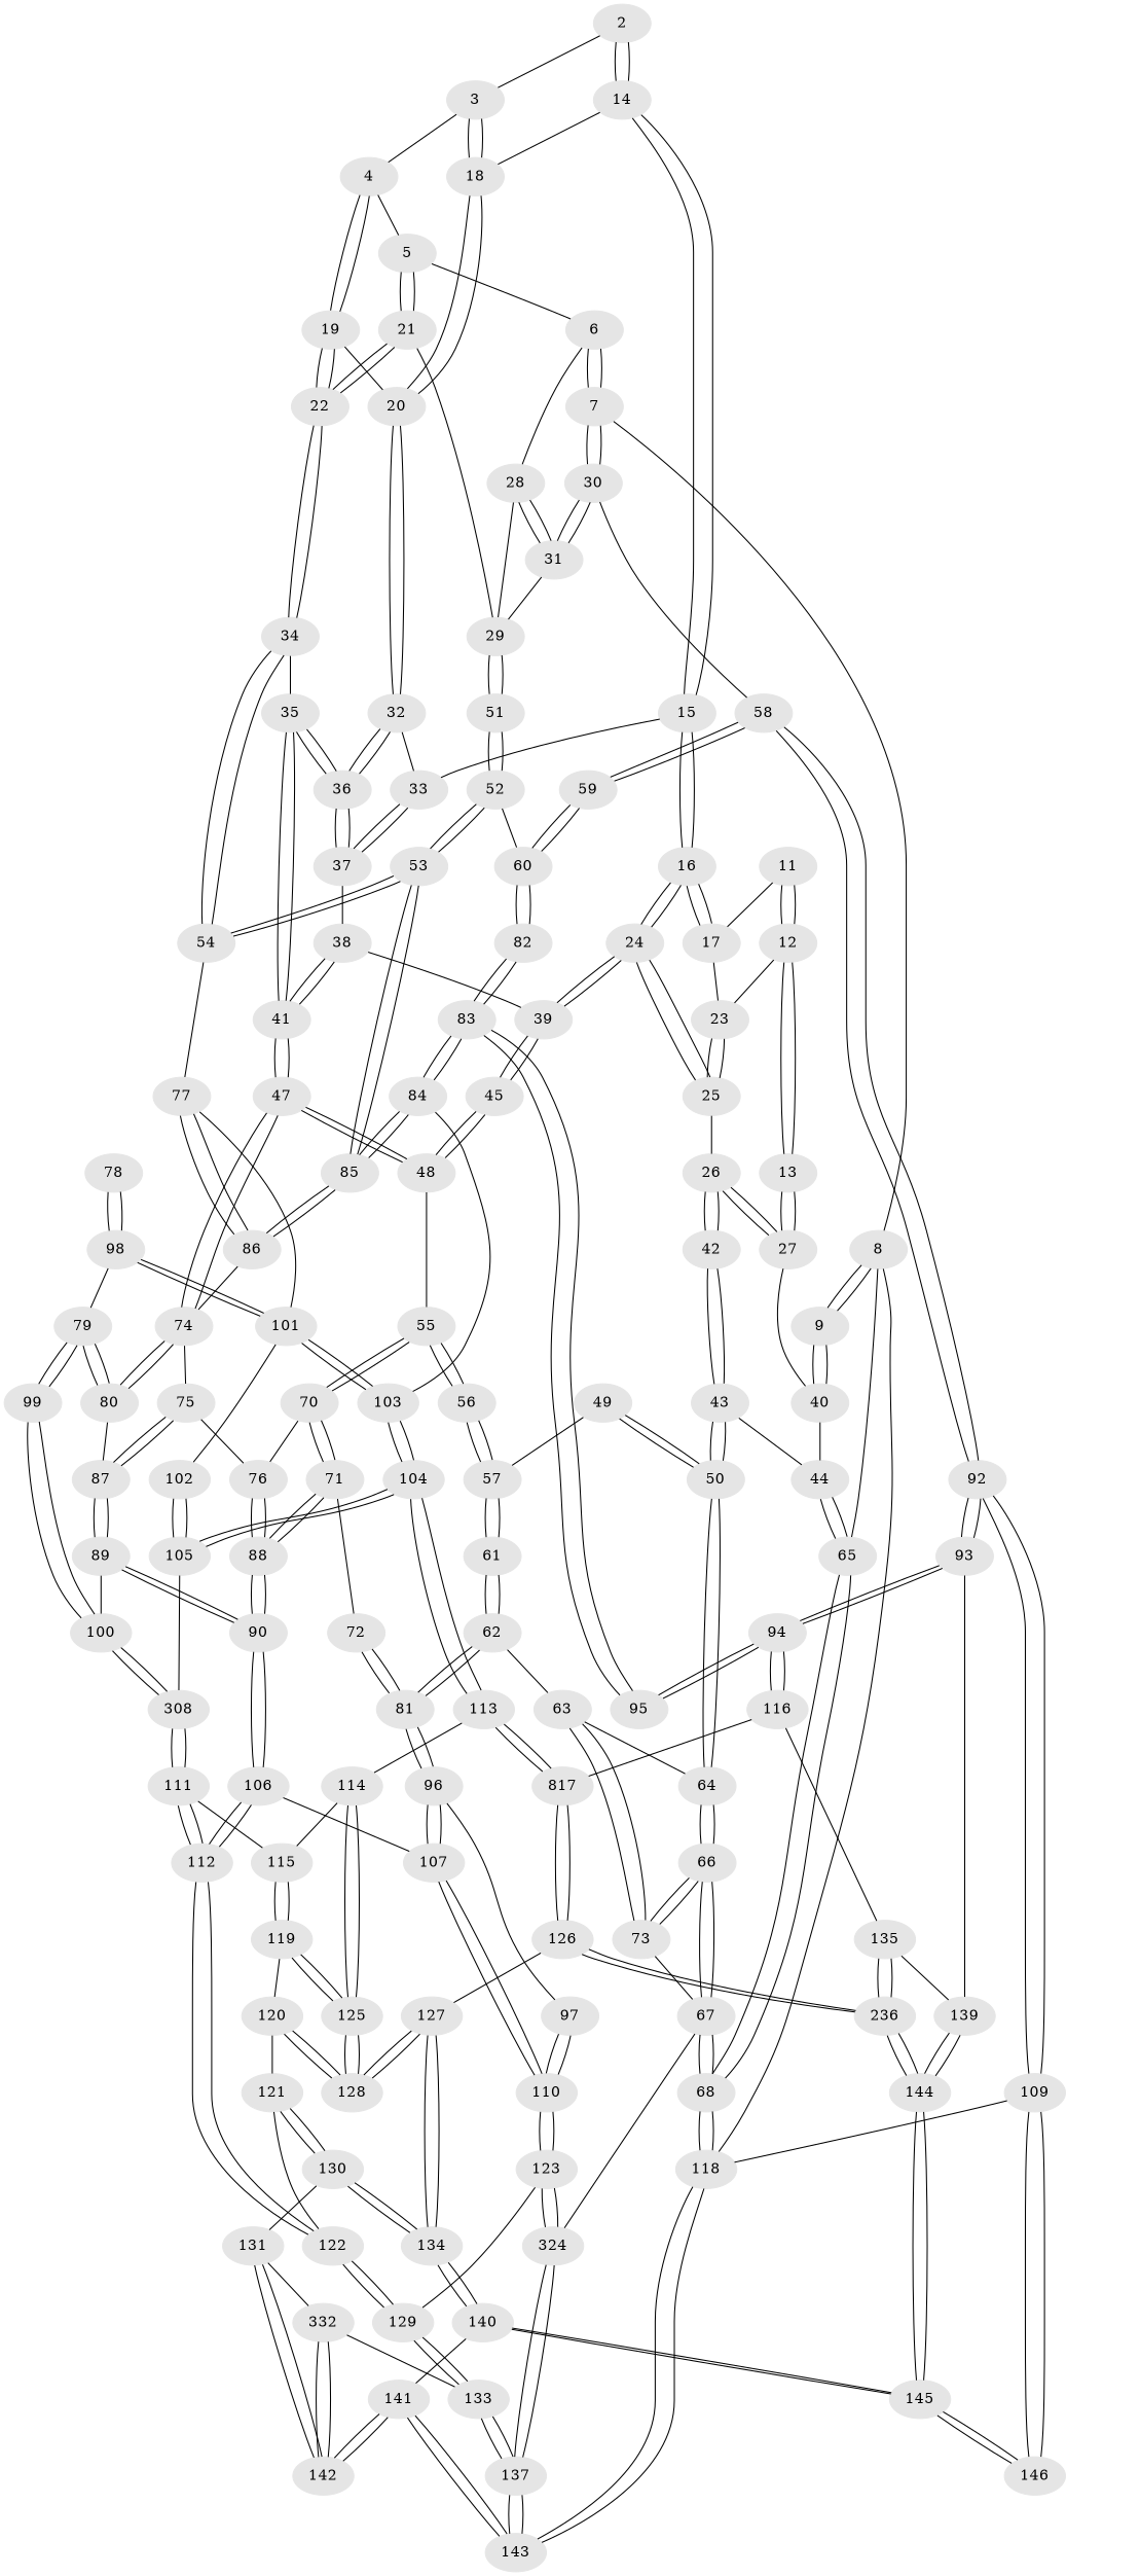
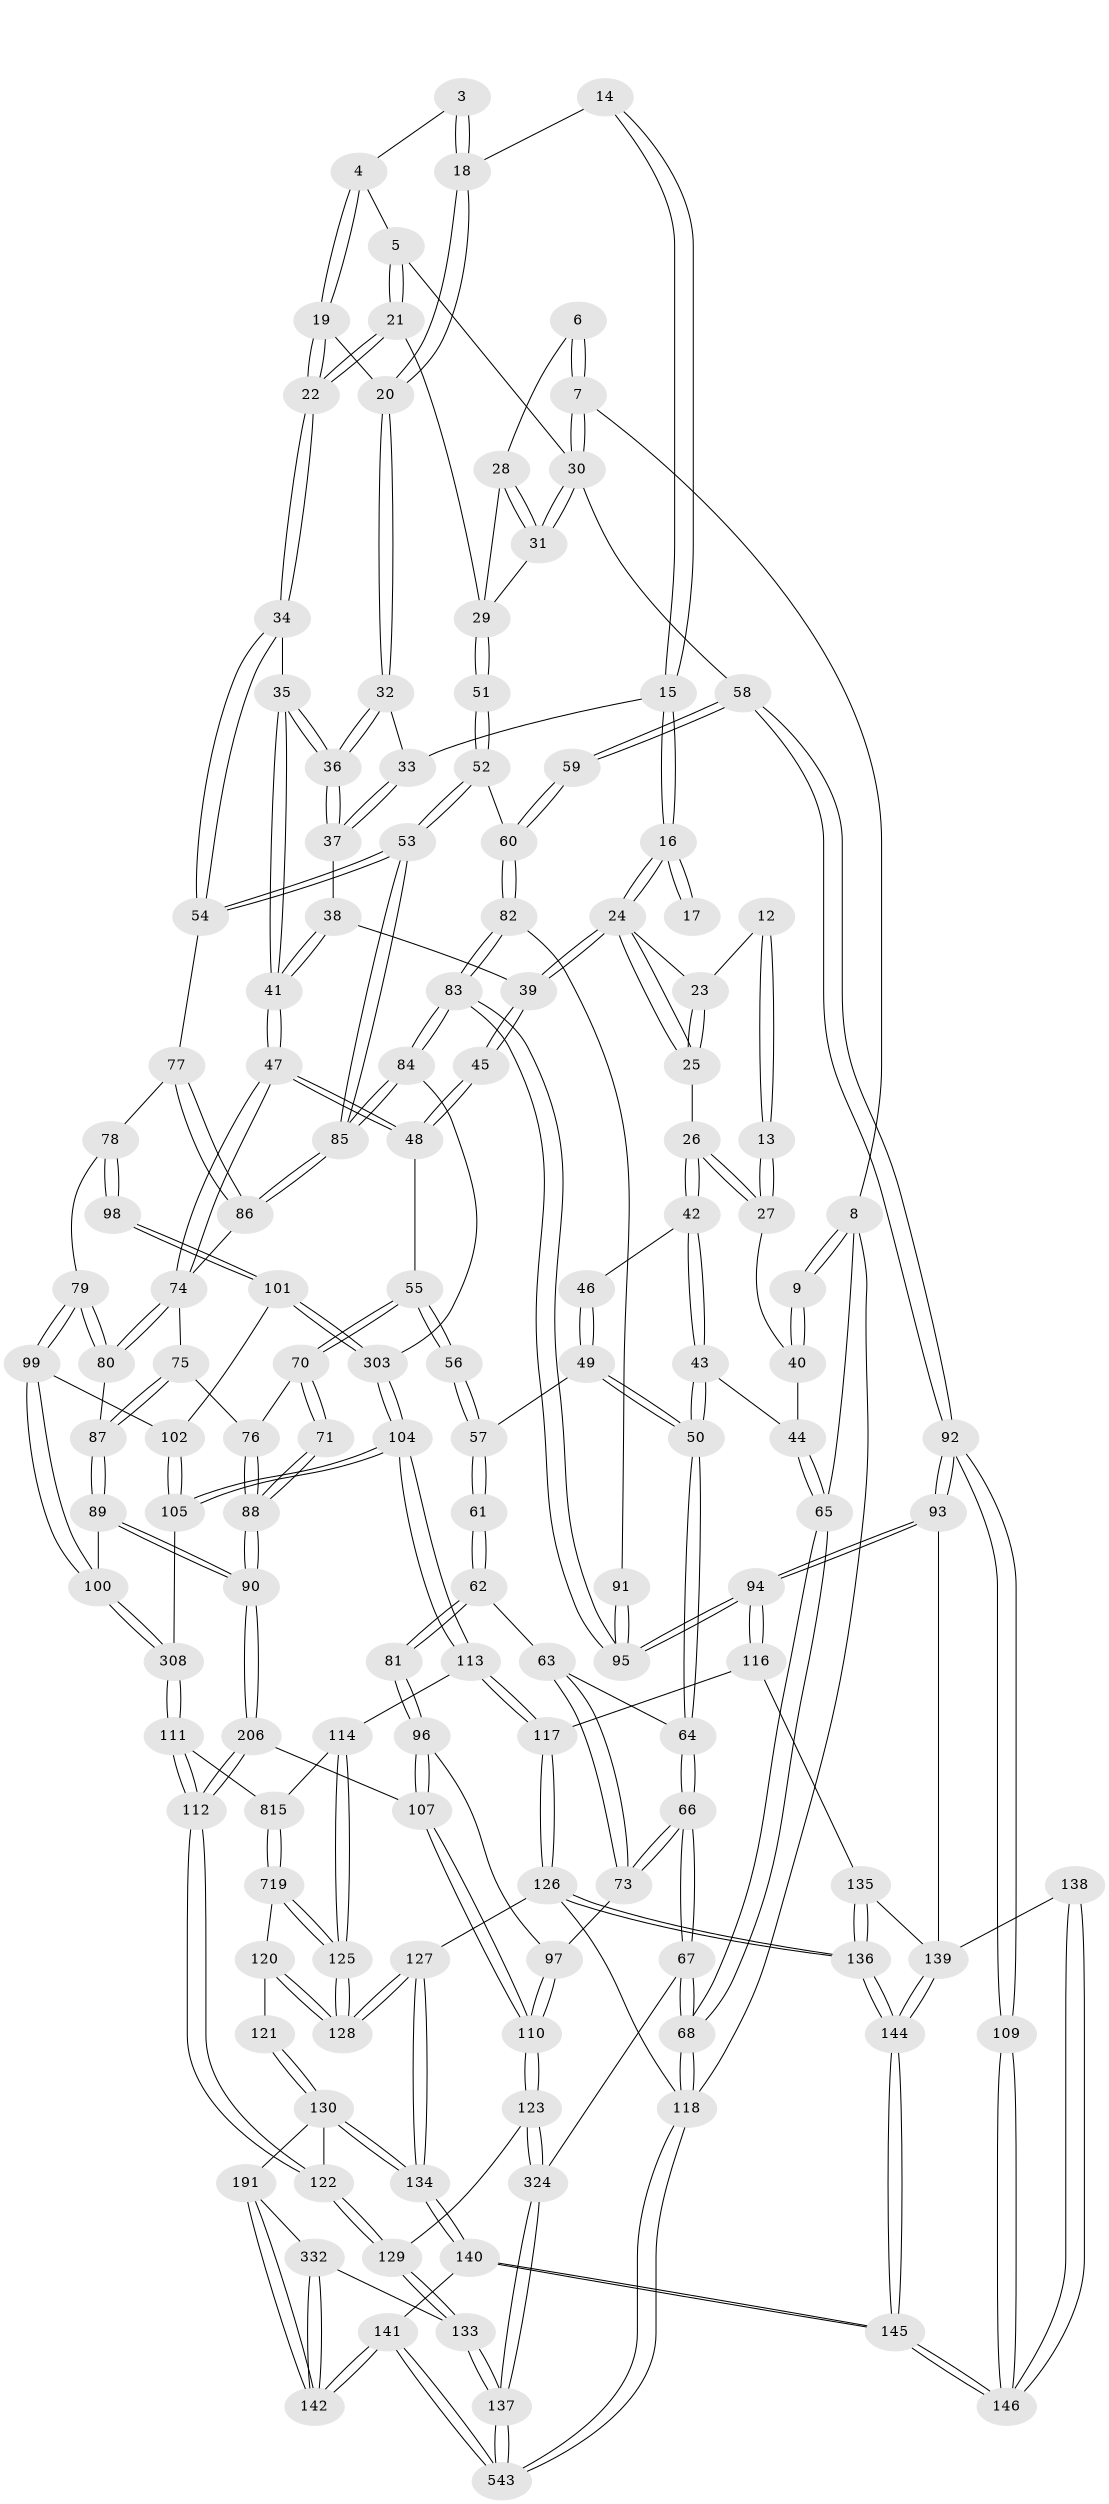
  graph {
    node [color=gray90 style=filled]
-   2
    3
    14
-   11
    12
    17
    4
    18
    15
    5
    19
    20
    6
    21
    22
    7
    28
    29
    8
    30
    31
    9
    65
    118
    58
    109
    146
    40
    68
-   143
+   143 [label=543]
    44
    13
    27
    23
    25
    16
    33
    24
    37
    39
    32
    34
    36
    51
    35
    54
    26
    45
    42
    43
+   46
    52
    59
    92
    38
    41
    77
    47
    48
    74
    50
    49
    64
    55
    57
    75
    80
    56
    70
    61
    66
    53
    60
    85
    82
    86
    78
    71
    76
    62
    93
    83
+   91
    63
    81
    73
    96
    97
    67
    n90 [label=324]
    137
-   72
    88
    90
    110
    87
    89
    79
    98
    99
    101
    100
    102
    107
    84
    95
-   103
+   103 [label=303]
    104
-   106
+   106 [label=206]
    n110 [label=308]
    112
    94
    139
    116
-   117 [label=817]
+   138
+   117
    135
    123
    105
    111
    113
    114
    122
-   115
+   115 [label=815]
    129
-   119
+   119 [label=719]
    125
    126
    128
    120
-   136 [label=236]
+   136
    127
    121
    130
    134
-   131
+   131 [label=191]
    133
    144
    140
    n140 [label=332]
    142
    141
    145
-   2 -- 3
-   2 -- 14
-   2 -- 14
    3 -- 4
    3 -- 18
    3 -- 18
    14 -- 18
    14 -- 15
    14 -- 15
-   11 -- 12
-   11 -- 12
-   11 -- 17
    12 -- 13
    12 -- 13
    12 -- 23
-   17 -- 23
+   24 -- 23
    4 -- 5
    4 -- 19
    4 -- 19
    18 -- 20
    18 -- 20
    15 -- 16
    15 -- 16
    15 -- 33
-   5 -- 6
+   5 -- 30
    5 -- 21
    5 -- 21
    19 -- 20
    19 -- 22
    19 -- 22
    20 -- 32
    20 -- 32
    6 -- 7
    6 -- 7
    6 -- 28
    21 -- 22
    21 -- 22
    21 -- 29
    22 -- 34
    22 -- 34
    7 -- 8
    7 -- 30
    7 -- 30
    28 -- 29
    28 -- 31
    28 -- 31
    29 -- 51
    29 -- 51
    8 -- 9
    8 -- 9
    8 -- 65
    8 -- 118
    30 -- 31
    30 -- 31
    30 -- 58
    31 -- 29
    9 -- 40
    9 -- 40
    65 -- 68
    65 -- 68
    118 -- 143
    118 -- 143
    58 -- 59
    58 -- 59
    58 -- 92
    58 -- 92
-   109 -- 118
+   126 -- 118
    109 -- 146
    109 -- 146
    40 -- 44
    68 -- 118
    68 -- 118
    44 -- 65
    44 -- 65
    13 -- 27
    13 -- 27
    27 -- 40
    23 -- 25
    23 -- 25
    25 -- 26
    16 -- 17
    16 -- 17
    16 -- 24
    16 -- 24
    33 -- 37
    33 -- 37
    24 -- 25
    24 -- 25
    24 -- 39
    24 -- 39
    37 -- 38
    39 -- 45
    39 -- 45
    32 -- 33
    32 -- 36
    32 -- 36
    34 -- 35
    34 -- 54
    34 -- 54
    36 -- 37
    36 -- 37
    51 -- 52
    51 -- 52
    35 -- 36
    35 -- 36
    35 -- 41
    35 -- 41
    54 -- 77
    26 -- 27
    26 -- 27
    26 -- 42
    26 -- 42
    45 -- 48
    45 -- 48
    42 -- 43
    42 -- 43
+   42 -- 46
    43 -- 44
    43 -- 50
    43 -- 50
+   46 -- 49
+   46 -- 49
    52 -- 53
    52 -- 53
    52 -- 60
    59 -- 60
    59 -- 60
    92 -- 109
    92 -- 109
    92 -- 93
    92 -- 93
    38 -- 39
    38 -- 41
    38 -- 41
    41 -- 47
    41 -- 47
    77 -- 86
    77 -- 86
-   77 -- 101
+   77 -- 78
    47 -- 48
    47 -- 48
    47 -- 74
    47 -- 74
    48 -- 55
    74 -- 75
    74 -- 80
    74 -- 80
    50 -- 64
    50 -- 64
    49 -- 50
    49 -- 50
    49 -- 57
    64 -- 66
    64 -- 66
    55 -- 56
    55 -- 56
    55 -- 70
    55 -- 70
    57 -- 61
    57 -- 61
    75 -- 76
    75 -- 87
    75 -- 87
    80 -- 87
    56 -- 57
    56 -- 57
    70 -- 71
    70 -- 71
    70 -- 76
    61 -- 62
    61 -- 62
    66 -- 73
    66 -- 73
    66 -- 67
    66 -- 67
    53 -- 54
    53 -- 54
    53 -- 85
    53 -- 85
    60 -- 82
    60 -- 82
    85 -- 86
    85 -- 86
    82 -- 83
    82 -- 83
+   82 -- 91
    86 -- 74
-   98 -- 79
+   78 -- 79
    78 -- 98
    78 -- 98
-   71 -- 72
    71 -- 88
    71 -- 88
    76 -- 88
    76 -- 88
    62 -- 63
    62 -- 81
    62 -- 81
    93 -- 94
    93 -- 94
    93 -- 139
    83 -- 84
    83 -- 84
    83 -- 95
    83 -- 95
+   91 -- 95
+   91 -- 95
    63 -- 64
    63 -- 73
    63 -- 73
    81 -- 96
    81 -- 96
-   73 -- 67
+   73 -- 97
    96 -- 97
    96 -- 107
    96 -- 107
    97 -- 110
    97 -- 110
    67 -- 68
    67 -- 68
    67 -- n90
    n90 -- 137
    n90 -- 137
    137 -- 143
    137 -- 143
-   72 -- 81
-   72 -- 81
    88 -- 90
    88 -- 90
    90 -- 106
    90 -- 106
    110 -- 123
    110 -- 123
    87 -- 89
    87 -- 89
    89 -- 90
    89 -- 90
    89 -- 100
    79 -- 80
    79 -- 80
    79 -- 99
    79 -- 99
    98 -- 101
    98 -- 101
    99 -- 100
    99 -- 100
+   99 -- 102
    101 -- 102
    101 -- 103
    101 -- 103
    100 -- n110
    100 -- n110
    102 -- 105
    102 -- 105
    107 -- 110
    107 -- 110
    84 -- 85
    84 -- 85
    84 -- 103
    103 -- 104
    103 -- 104
    104 -- 105
    104 -- 105
    104 -- 113
    104 -- 113
    106 -- 107
    106 -- 112
    106 -- 112
    n110 -- 111
    n110 -- 111
    112 -- 122
    112 -- 122
    94 -- 95
    94 -- 95
    94 -- 116
    94 -- 116
    139 -- 144
    139 -- 144
    116 -- 117
    116 -- 135
+   138 -- 146
+   138 -- 146
+   138 -- 139
    117 -- 126
    117 -- 126
    135 -- 139
    135 -- 136
    135 -- 136
    123 -- n90
    123 -- n90
    123 -- 129
    105 -- n110
    111 -- 112
    111 -- 112
    111 -- 115
    113 -- 117
    113 -- 117
    113 -- 114
    114 -- 115
    114 -- 125
    114 -- 125
    122 -- 129
    122 -- 129
    115 -- 119
    115 -- 119
    129 -- 133
    129 -- 133
    119 -- 125
    119 -- 125
    119 -- 120
    125 -- 128
    125 -- 128
    126 -- 136
    126 -- 136
    126 -- 127
    120 -- 128
    120 -- 128
    120 -- 121
    136 -- 144
    136 -- 144
    127 -- 128
    127 -- 128
    127 -- 134
    127 -- 134
-   121 -- 122
+   130 -- 122
    121 -- 130
    121 -- 130
    130 -- 134
    130 -- 134
    130 -- 131
    134 -- 140
    134 -- 140
    131 -- n140
    131 -- 142
    131 -- 142
    133 -- 137
    133 -- 137
    144 -- 145
    144 -- 145
    140 -- 141
    140 -- 145
    140 -- 145
    n140 -- 133
    n140 -- 142
    n140 -- 142
    141 -- 143
    141 -- 143
    141 -- 142
    141 -- 142
    145 -- 146
    145 -- 146
  }
